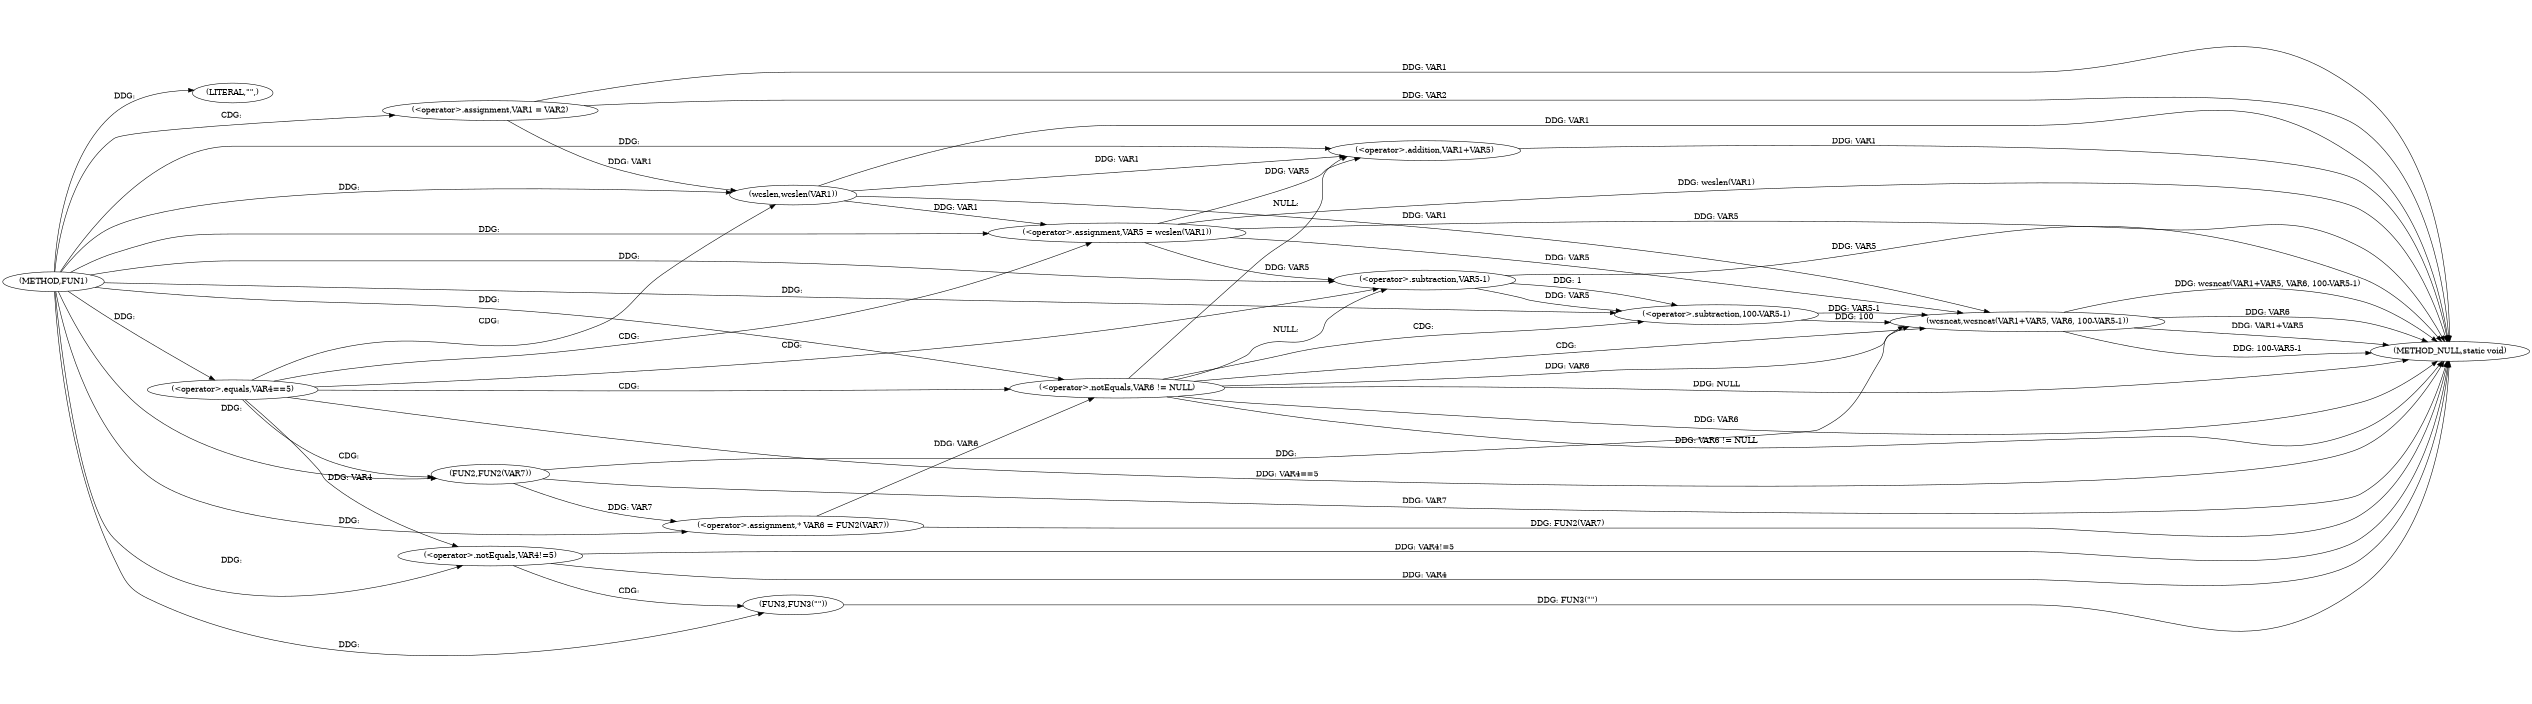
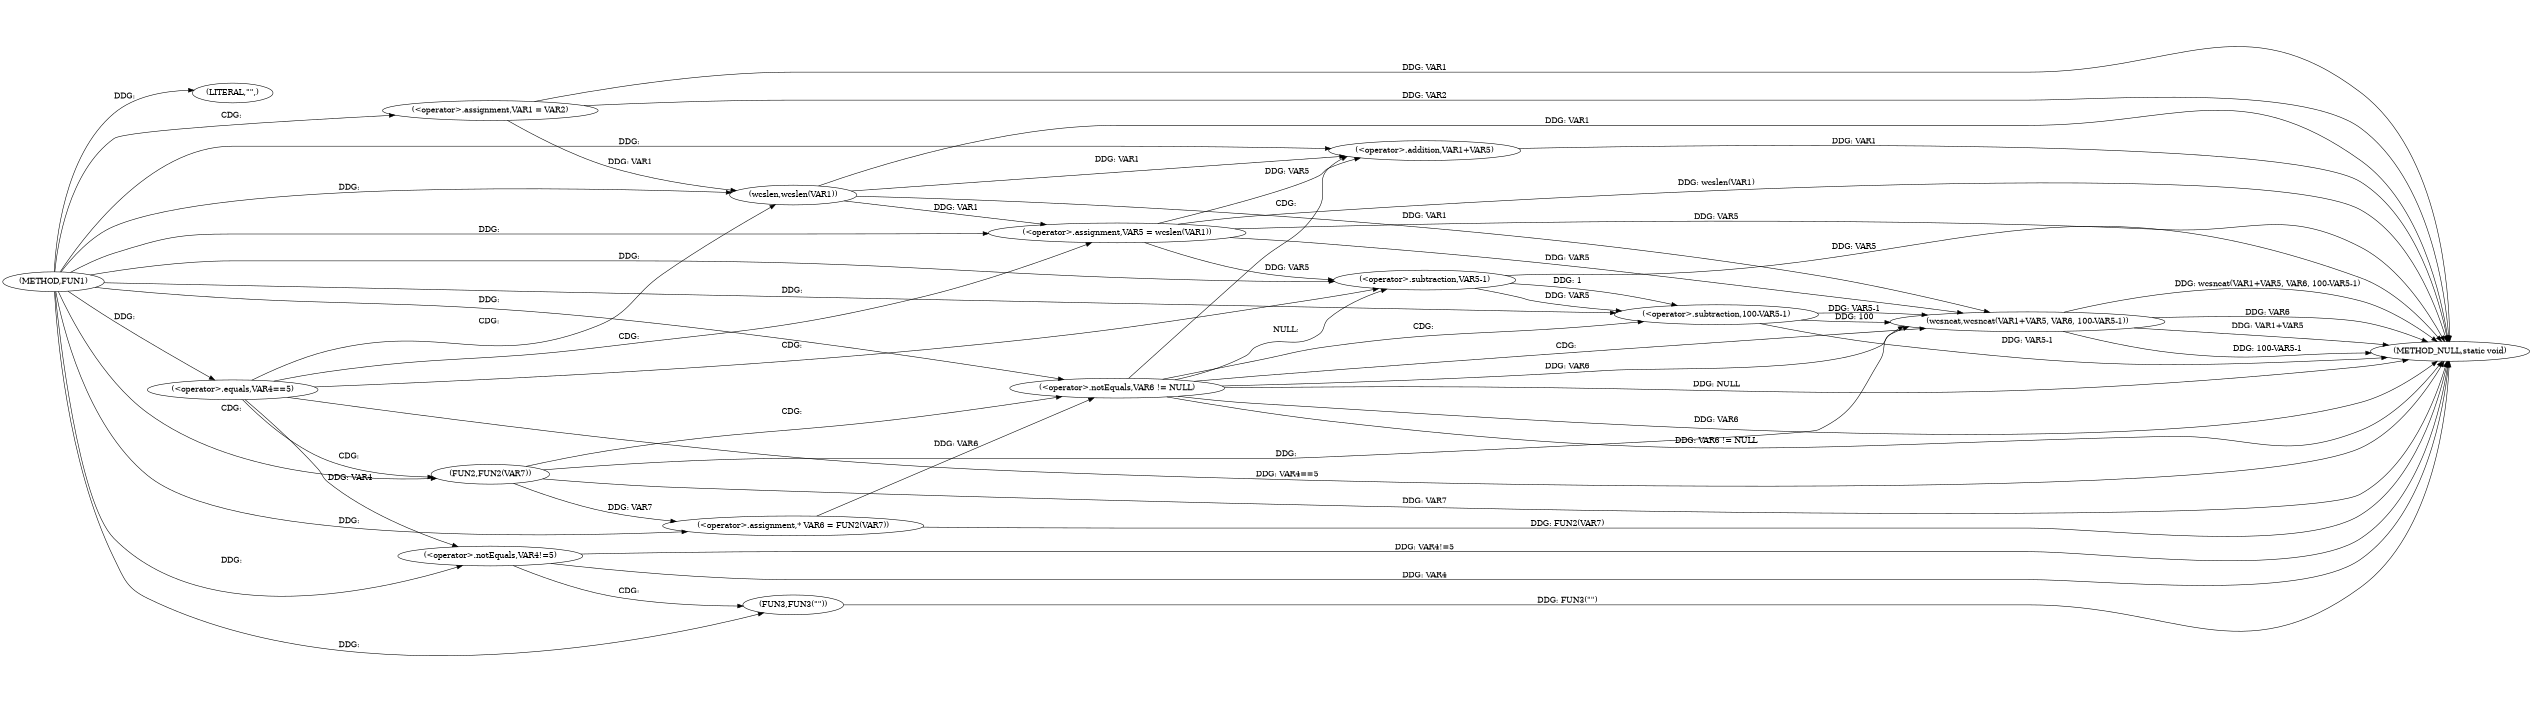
  digraph {
    rankdir=LR
    n1 [label="(METHOD,FUN1)"]
    n2 [label="(LITERAL,\"\",)"]
    n3 [label="(<operator>.assignment,VAR1 = VAR2)"]
    n4 [label="(<operator>.equals,VAR4==5)"]
    n5 [label="(<operator>.assignment,VAR5 = wcslen(VAR1))"]
    n6 [label="(wcslen,wcslen(VAR1))"]
    n7 [label="(<operator>.assignment,* VAR6 = FUN2(VAR7))"]
    n8 [label="(FUN2,FUN2(VAR7))"]
    n9 [label="(<operator>.notEquals,VAR6 != NULL)"]
    n10 [label="(<operator>.addition,VAR1+VAR5)"]
    n11 [label="(<operator>.subtraction,100-VAR5-1)"]
    n12 [label="(<operator>.subtraction,VAR5-1)"]
    n13 [label="(<operator>.notEquals,VAR4!=5)"]
    n14 [label="(FUN3,FUN3(\"\"))"]
    n15 [label="(METHOD_NULL,static void)"]
    n16 [label="(wcsncat,wcsncat(VAR1+VAR5, VAR6, 100-VAR5-1))"]
    n1 -> n2 [label="DDG: "]
    n1 -> n3 [label="CDG: "]
    n1 -> n4 [label="DDG: "]
    n1 -> n5 [label="DDG: "]
    n1 -> n6 [label="DDG: "]
    n1 -> n7 [label="DDG: "]
-   n1 -> n8 [label="DDG: "]
+   n1 -> n8 [label="CDG: "]
    n1 -> n9 [label="DDG: "]
    n1 -> n10 [label="DDG: "]
    n1 -> n11 [label="DDG: "]
    n1 -> n12 [label="DDG: "]
    n1 -> n13 [label="DDG: "]
    n1 -> n14 [label="DDG: "]
    n3 -> n6 [label="DDG: VAR1"]
    n3 -> n15 [label="DDG: VAR1"]
    n3 -> n15 [label="DDG: VAR2"]
    n4 -> n5 [label="CDG: "]
    n4 -> n6 [label="CDG: "]
    n4 -> n8 [label="CDG: "]
-   n4 -> n9 [label="CDG: "]
+   n8 -> n9 [label="CDG: "]
    n4 -> n12 [label="CDG: "]
    n4 -> n13 [label="DDG: VAR4"]
    n4 -> n15 [label="DDG: VAR4==5"]
    n5 -> n10 [label="DDG: VAR5"]
    n5 -> n12 [label="DDG: VAR5"]
    n5 -> n15 [label="DDG: wcslen(VAR1)"]
    n5 -> n15 [label="DDG: VAR5"]
    n5 -> n16 [label="DDG: VAR5"]
    n6 -> n5 [label="DDG: VAR1"]
    n6 -> n10 [label="DDG: VAR1"]
    n6 -> n15 [label="DDG: VAR1"]
    n6 -> n16 [label="DDG: VAR1"]
    n7 -> n9 [label="DDG: VAR6"]
    n7 -> n15 [label="DDG: FUN2(VAR7)"]
    n8 -> n7 [label="DDG: VAR7"]
    n8 -> n15 [label="DDG: VAR7"]
    n8 -> n16 [label="DDG: "]
-   n9 -> n10 [label="NULL: "]
+   n9 -> n10 [label="CDG: "]
    n9 -> n11 [label="CDG: "]
    n9 -> n12 [label="NULL: "]
    n9 -> n15 [label="DDG: VAR6"]
    n9 -> n15 [label="DDG: VAR6 != NULL"]
    n9 -> n15 [label="DDG: NULL"]
    n9 -> n16 [label="DDG: VAR6"]
    n9 -> n16 [label="CDG: "]
    n10 -> n15 [label="DDG: VAR1"]
+   n11 -> n15 [label="DDG: VAR5-1"]
    n11 -> n16 [label="DDG: 100"]
    n11 -> n16 [label="DDG: VAR5-1"]
    n12 -> n11 [label="DDG: VAR5"]
    n12 -> n11 [label="DDG: 1"]
    n12 -> n15 [label="DDG: VAR5"]
    n13 -> n14 [label="CDG: "]
    n13 -> n15 [label="DDG: VAR4"]
    n13 -> n15 [label="DDG: VAR4!=5"]
    n14 -> n15 [label="DDG: FUN3(\"\")"]
    n16 -> n15 [label="DDG: VAR1+VAR5"]
    n16 -> n15 [label="DDG: 100-VAR5-1"]
    n16 -> n15 [label="DDG: wcsncat(VAR1+VAR5, VAR6, 100-VAR5-1)"]
    n16 -> n15 [label="DDG: VAR6"]
  }
